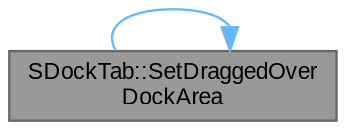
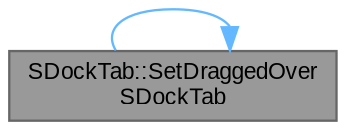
  digraph {
    rankdir=LR
    fontname="Liberation Sans"
-   n1 [color=gray40 fillcolor=grey60 fontcolor=black fontname="Liberation Sans" fontsize=10 height=0.2 label="SDockTab::SetDraggedOver\lDockArea" shape=box style=filled width=0.4]
+   n1 [color=gray40 fillcolor=grey60 fontcolor=black fontname="Liberation Sans" fontsize=10 height=0.2 label="SDockTab::SetDraggedOver\lSDockTab" shape=box style=filled width=0.4]
    n1 -> n1 [color=steelblue1 fontname="Liberation Sans" fontsize=10 labelfontname=Helvetica labelfontsize=10 style=solid]
  }
